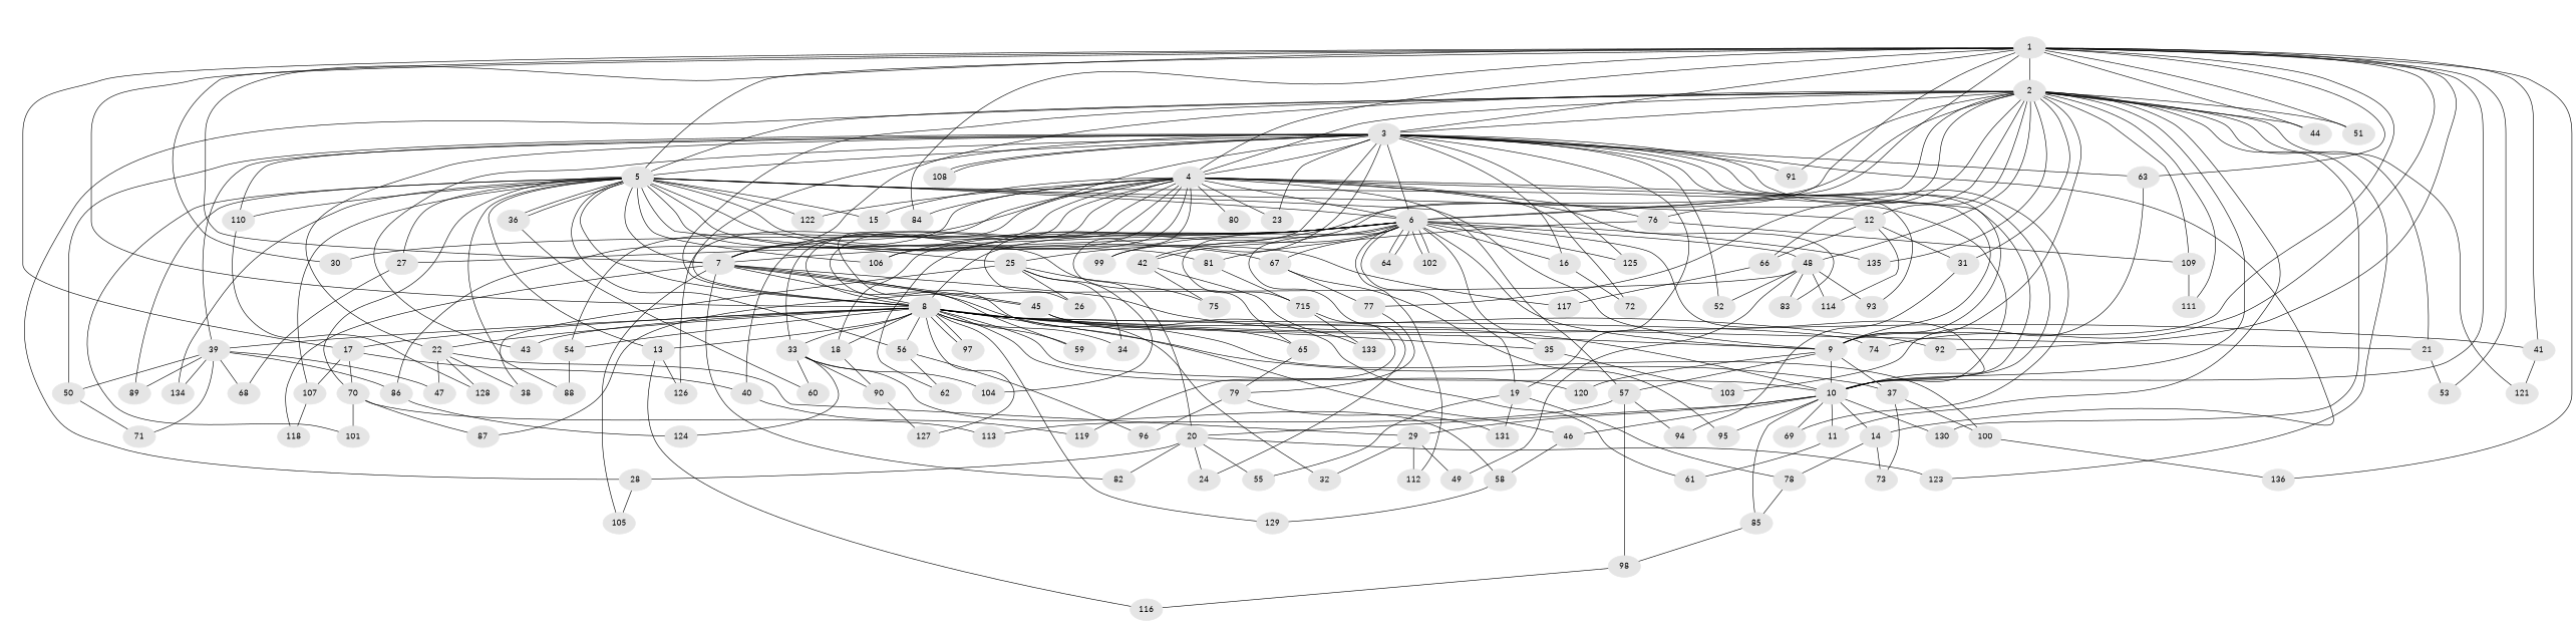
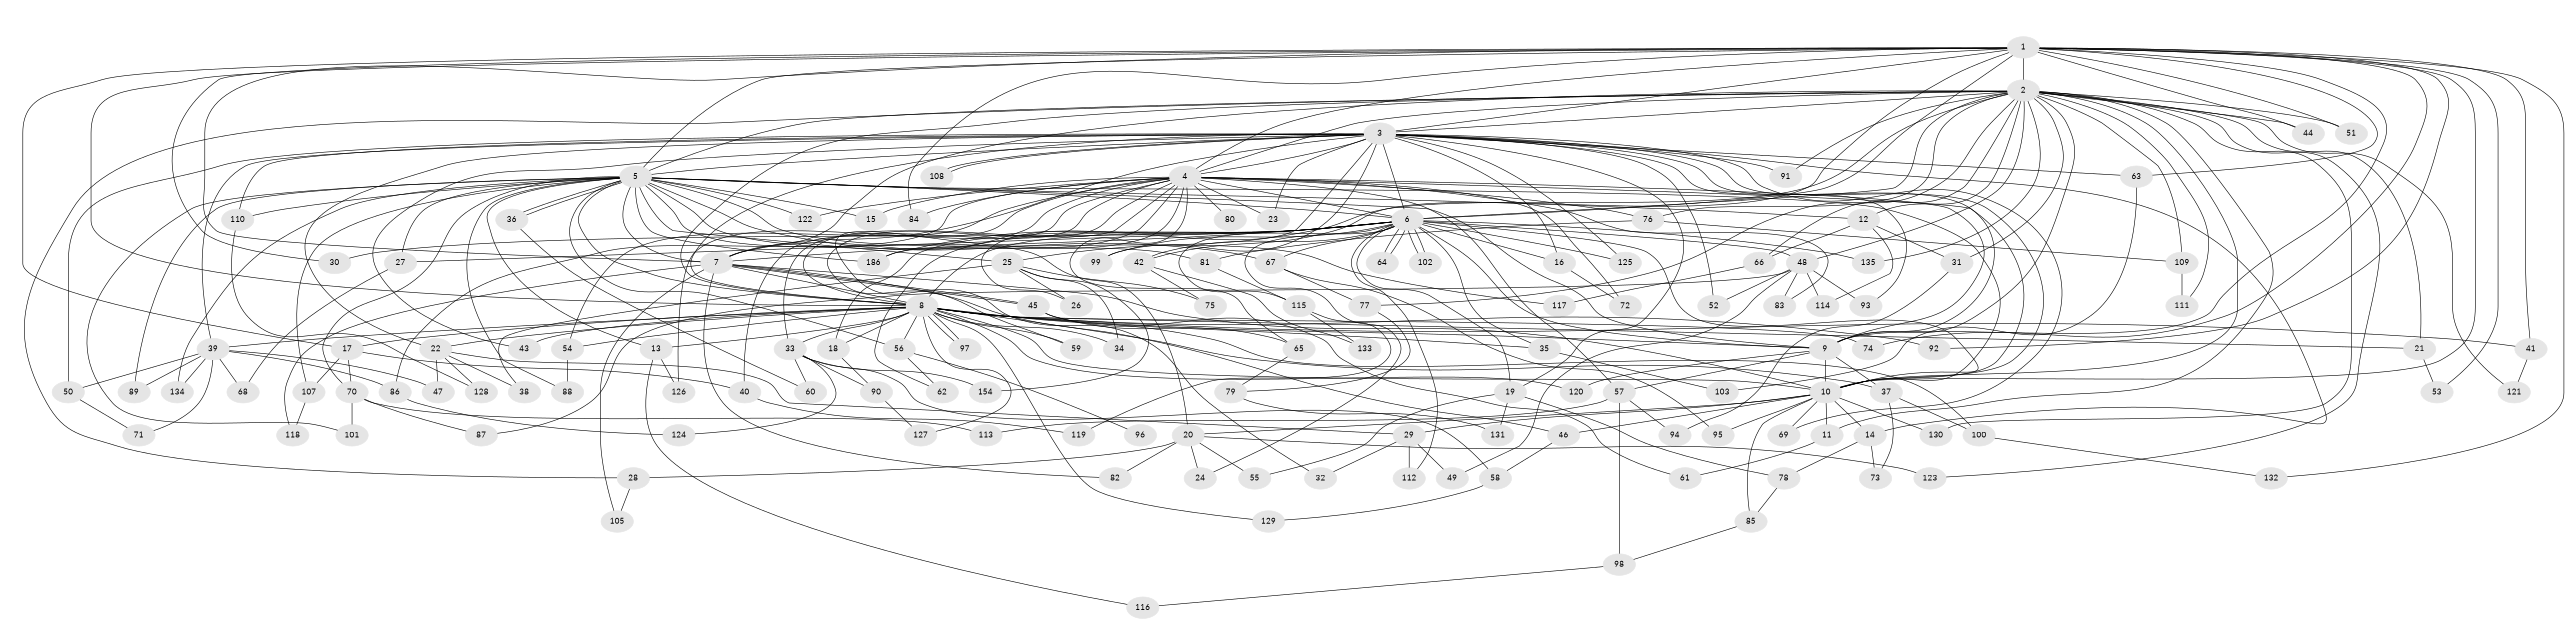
  graph {
    fontname=Lato
    node [color=gray90 fontname=Lato style=filled]
    edge [fontname=Lato]
    1
    2
    3
    4
    5
    6
    7
    8
    9
    10
    17
    30
    41
    42
    44
    51
    53
    63
    74
    84
    92
-   132 [label=136]
+   132
    11
    12
    21
    25
    28
    31
    48
    66
    76
    77
    91
    109
    111
    121
    123
    130
    135
    14
    16
    19
    22
    23
    26
    39
    43
    50
    52
    69
    93
    99
    108
    110
    125
    15
    32
    33
    40
    54
    57
    59
    65
    72
    80
    83
    86
-   106
+   106 [label=186]
    122
    126
    13
    20
    27
    36
    56
    67
    70
    81
    88
    89
    101
    107
    117
    134
    18
    24
    35
    62
    64
    102
    112
-   115 [label=715]
+   115
    45
    46
    82
    105
    118
    34
    37
    97
    100
    120
    127
    129
    29
    85
    95
    75
    133
    103
    61
    114
    38
-   104
+   104 [label=154]
    94
    49
    87
    79
    73
    78
    55
    131
    47
    128
    68
    71
    90
    58
    60
    124
    119
    98
    113
    116
    96
    1 -- 2
    1 -- 3
    1 -- 4
    1 -- 5
    1 -- 6
    1 -- 7
    1 -- 8
    1 -- 9
    1 -- 10
    1 -- 17
    1 -- 30
    1 -- 41
    1 -- 42
    1 -- 44
    1 -- 51
    1 -- 53
    1 -- 63
    1 -- 74
    1 -- 84
    1 -- 92
    1 -- 132
    2 -- 3
    2 -- 4
    2 -- 5
    2 -- 6
    2 -- 7
    2 -- 8
    2 -- 9
    2 -- 10
    2 -- 44
    2 -- 51
    2 -- 11
    2 -- 12
    2 -- 21
    2 -- 25
    2 -- 28
    2 -- 31
    2 -- 48
    2 -- 66
    2 -- 76
    2 -- 77
    2 -- 91
    2 -- 109
    2 -- 111
    2 -- 121
    2 -- 123
    2 -- 130
    2 -- 135
    3 -- 4
    3 -- 5
    3 -- 6
    3 -- 7
    3 -- 8
    3 -- 9
    3 -- 10
    3 -- 63
    3 -- 91
    3 -- 14
    3 -- 16
    3 -- 19
    3 -- 22
    3 -- 23
    3 -- 26
    3 -- 39
    3 -- 43
    3 -- 50
    3 -- 52
    3 -- 69
    3 -- 93
    3 -- 99
    3 -- 108
    3 -- 108
    3 -- 110
    3 -- 125
    4 -- 6
    4 -- 7
    4 -- 8
    4 -- 9
    4 -- 10
    4 -- 84
    4 -- 76
    4 -- 23
    4 -- 15
    4 -- 32
    4 -- 33
    4 -- 40
    4 -- 54
    4 -- 57
    4 -- 59
    4 -- 65
    4 -- 72
    4 -- 80
    4 -- 83
    4 -- 86
    4 -- 106
    4 -- 122
    4 -- 126
    5 -- 6
    5 -- 7
    5 -- 8
    5 -- 9
    5 -- 10
    5 -- 12
    5 -- 25
    5 -- 110
    5 -- 15
    5 -- 106
    5 -- 122
    5 -- 13
    5 -- 20
    5 -- 27
    5 -- 36
    5 -- 36
    5 -- 56
    5 -- 67
    5 -- 70
    5 -- 81
    5 -- 88
    5 -- 89
    5 -- 101
    5 -- 107
    5 -- 117
    5 -- 134
    6 -- 7
    6 -- 8
    6 -- 9
    6 -- 10
    6 -- 30
    6 -- 42
    6 -- 48
    6 -- 135
    6 -- 16
    6 -- 19
    6 -- 99
    6 -- 125
    6 -- 106
    6 -- 27
    6 -- 67
    6 -- 18
    6 -- 24
    6 -- 35
    6 -- 62
    6 -- 64
    6 -- 64
    6 -- 102
    6 -- 102
    6 -- 112
    6 -- 115
    7 -- 8
    7 -- 10
    7 -- 45
    7 -- 45
    7 -- 46
    7 -- 82
    7 -- 105
    7 -- 118
    8 -- 9
    8 -- 10
    8 -- 17
    8 -- 41
    8 -- 74
    8 -- 92
    8 -- 21
    8 -- 22
    8 -- 39
    8 -- 43
    8 -- 33
    8 -- 54
    8 -- 59
    8 -- 13
    8 -- 56
    8 -- 18
    8 -- 35
    8 -- 34
    8 -- 37
    8 -- 97
    8 -- 97
    8 -- 100
    8 -- 120
    8 -- 127
    8 -- 129
    9 -- 10
    9 -- 57
    9 -- 37
    9 -- 120
    10 -- 11
    10 -- 130
    10 -- 14
    10 -- 69
    10 -- 20
    10 -- 46
    10 -- 29
    10 -- 85
    10 -- 95
    17 -- 40
    17 -- 70
    17 -- 107
    41 -- 121
    42 -- 75
    42 -- 133
    63 -- 103
    11 -- 61
    12 -- 31
    12 -- 66
    12 -- 114
    21 -- 53
    25 -- 26
    25 -- 34
    25 -- 75
    25 -- 38
    25 -- 104
    28 -- 105
    31 -- 94
    48 -- 52
    48 -- 93
    48 -- 83
    48 -- 114
    48 -- 49
    48 -- 87
    66 -- 117
    76 -- 109
    76 -- 81
    77 -- 79
    109 -- 111
    14 -- 73
    14 -- 78
    16 -- 72
    19 -- 78
    19 -- 55
    19 -- 131
    22 -- 29
    22 -- 38
    22 -- 47
    22 -- 128
    39 -- 50
    39 -- 86
    39 -- 89
    39 -- 134
    39 -- 47
    39 -- 68
    39 -- 71
    50 -- 71
    110 -- 128
    33 -- 104
    33 -- 90
    33 -- 58
    33 -- 60
    33 -- 124
    40 -- 119
    54 -- 88
    57 -- 94
    57 -- 98
    57 -- 113
    65 -- 79
    86 -- 124
    13 -- 126
    13 -- 116
    20 -- 28
    20 -- 123
    20 -- 24
    20 -- 82
    20 -- 55
    27 -- 68
    36 -- 60
    56 -- 62
    56 -- 96
    67 -- 77
    67 -- 95
    70 -- 101
    70 -- 87
    70 -- 113
    81 -- 115
    107 -- 118
    18 -- 90
    35 -- 103
    115 -- 133
    115 -- 119
    45 -- 65
    45 -- 61
    46 -- 58
    37 -- 100
    37 -- 73
    100 -- 132
    29 -- 32
    29 -- 112
    29 -- 49
    85 -- 98
    79 -- 131
-   79 -- 96
    78 -- 85
    90 -- 127
    58 -- 129
    98 -- 116
  }
